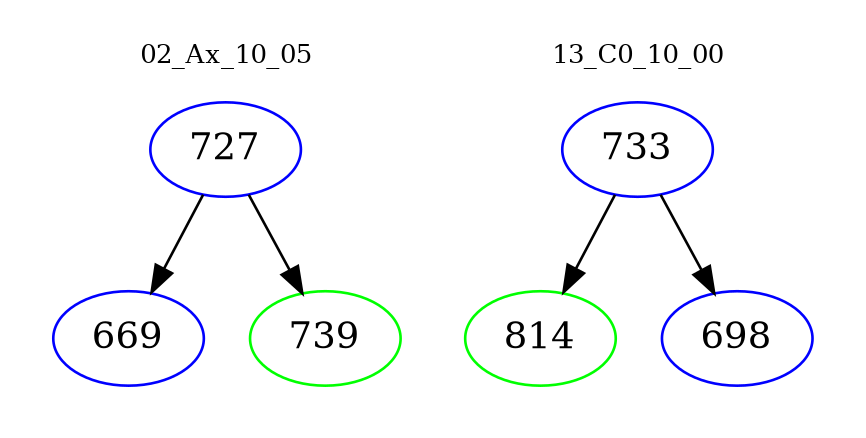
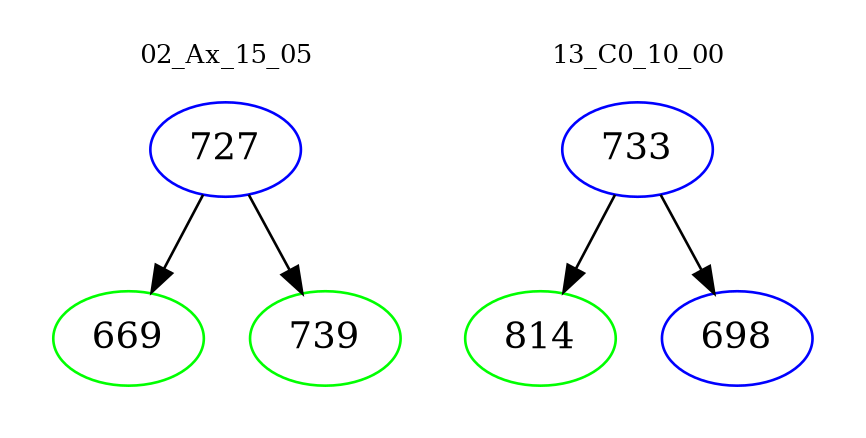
  digraph {
    node [color=blue]
    edge [color=black]
    n1 [label=727]
-   n2 [label=669]
+   n2 [color=green label=669]
    n3 [color=green label=739]
    n4 [label=733]
    n5 [color=green label=814]
    n6 [label=698]
    subgraph cluster_1 {
      color=white
      fontsize=10
-     label="02_Ax_10_05"
+     label="02_Ax_15_05"
      n1
      n2
      n3
    }
    subgraph cluster_2 {
      color=white
      fontsize=10
      label="13_C0_10_00"
      n4
      n5
      n6
    }
    n1 -> n2
    n1 -> n3
    n4 -> n5
    n4 -> n6
  }
